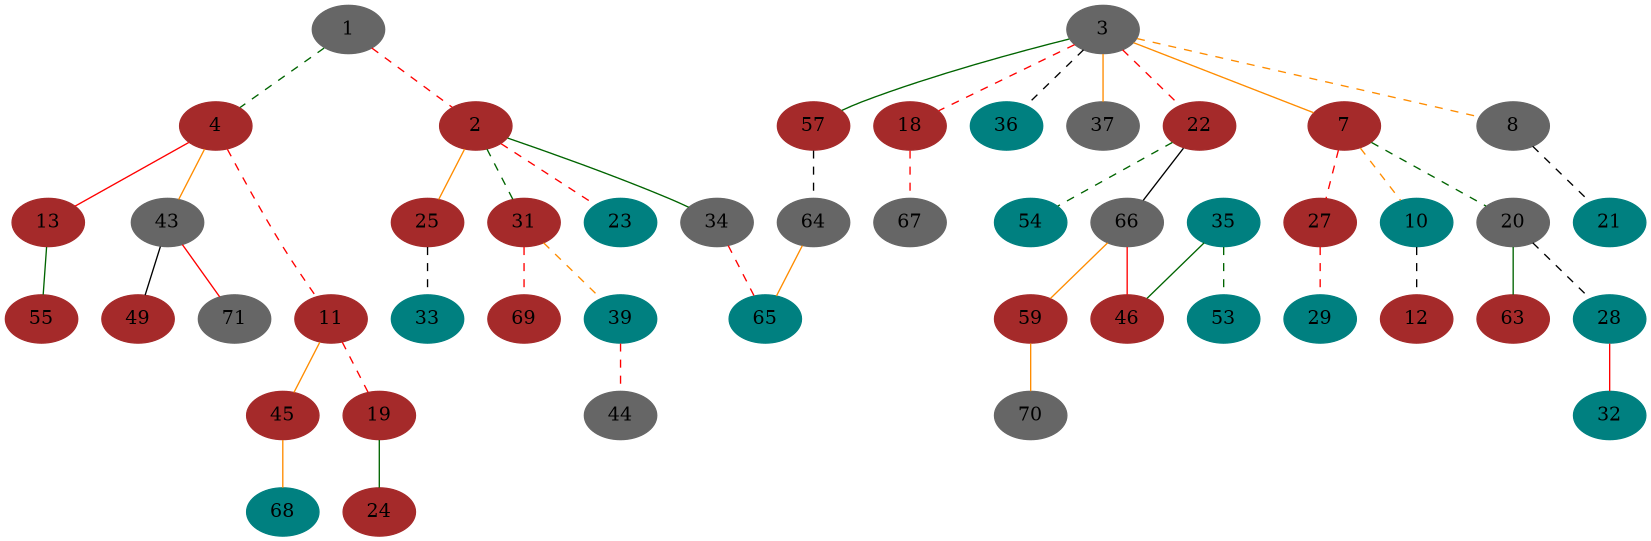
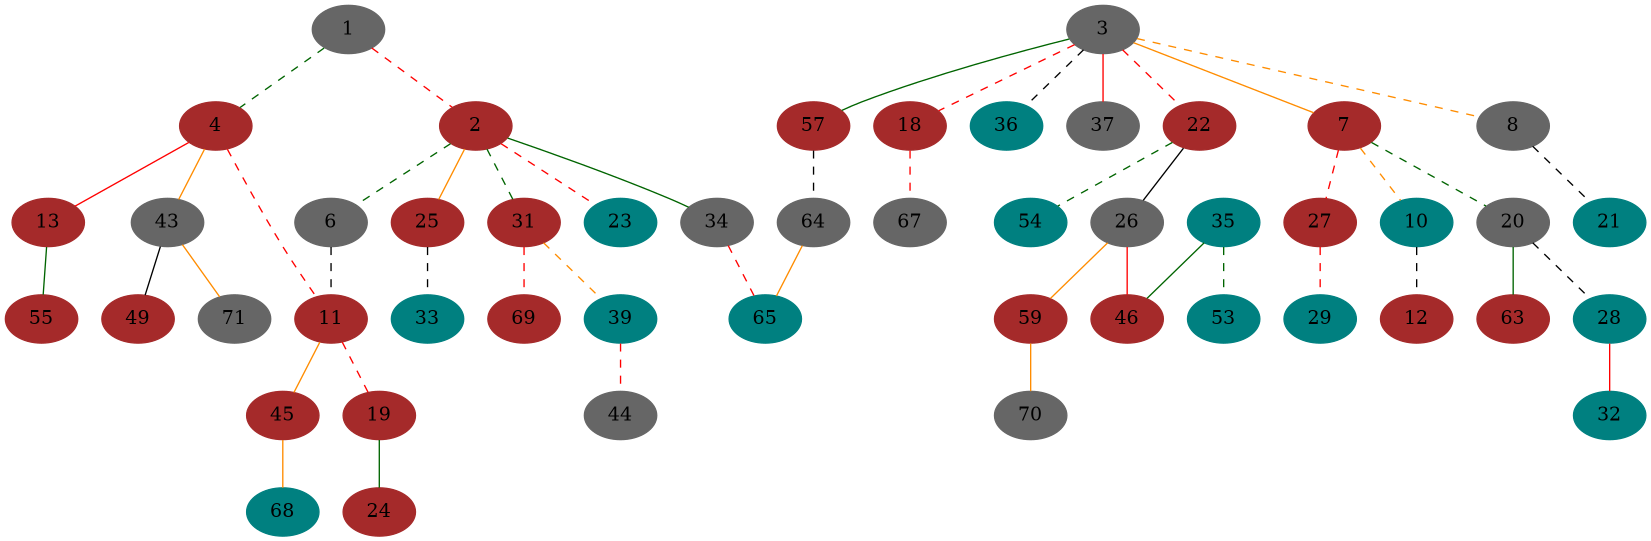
  graph {
    node [color=brown style=filled]
    edge [color=red style=dashed]
    2 [super="+14"]
+   6 [color=gray40]
    23 [color=teal super="+44"]
    25 [super="+56"]
    31 [super="+38"]
    34 [color=gray40]
    1 [color=gray40]
    4 [super="+5"]
    3 [color=gray40 super="+17"]
    7 [super="+9"]
    8 [color=gray40]
    18 [super="+52"]
    22 [super="+42"]
    36 [color=teal]
    37 [color=gray40]
    57
    11 [super="+15"]
    13 [super="+41"]
    43 [color=gray40 super="+60"]
    33 [color=teal]
    39 [color=teal]
    69
    65 [color=teal super="+66"]
    10 [color=teal]
    20 [color=gray40 super="+47"]
    27
    21 [color=teal super="+30"]
    67 [color=gray40]
-   26 [color=gray40 super="+51" label=66]
+   26 [color=gray40 super="+51"]
    54 [color=teal]
    64 [color=gray40]
    19
    45 [super="+48"]
    55
    49 [super="+62"]
    71 [color=gray40]
    12
    28 [color=teal super="+72"]
    63
    29 [color=teal]
    24
    68 [color=teal]
    35 [color=teal super="+50"]
    46 [super="+58"]
    53 [color=teal]
    32 [color=teal]
    59 [super="+61"]
    70 [color=gray40]
    n49 [color=gray40 label=44]
+   2 -- 6 [color=darkgreen]
    2 -- 23
    2 -- 25 [color=darkorange style=solid]
    2 -- 31 [color=darkgreen]
    2 -- 34 [color=darkgreen style=solid]
+   6 -- 11 [color=black]
    25 -- 33 [color=black]
    31 -- 39 [color=darkorange]
    31 -- 69
    34 -- 65
    1 -- 2
    1 -- 4 [color=darkgreen]
    4 -- 11
    4 -- 13 [style=solid]
    4 -- 43 [color=darkorange style=solid]
    3 -- 7 [color=darkorange style=solid]
    3 -- 8 [color=darkorange]
    3 -- 18
    3 -- 22
    3 -- 36 [color=black]
-   3 -- 37 [color=darkorange style=solid]
+   3 -- 37 [style=solid]
    3 -- 57 [color=darkgreen style=solid]
    7 -- 10 [color=darkorange]
    7 -- 20 [color=darkgreen]
    7 -- 27
    8 -- 21 [color=black]
    18 -- 67
    22 -- 26 [color=black style=solid]
    22 -- 54 [color=darkgreen]
    57 -- 64 [color=black]
    11 -- 19
    11 -- 45 [color=darkorange style=solid]
    13 -- 55 [color=darkgreen style=solid]
    43 -- 49 [color=black style=solid weight=2]
-   43 -- 71 [style=solid]
+   43 -- 71 [color=darkorange style=solid]
    39 -- n49
    10 -- 12 [color=black]
    20 -- 28 [color=black]
    20 -- 63 [color=darkgreen style=solid]
    27 -- 29
    26 -- 46 [style=solid]
    26 -- 59 [color=darkorange style=solid]
    64 -- 65 [color=darkorange style=solid]
    19 -- 24 [color=darkgreen style=solid]
    45 -- 68 [color=darkorange style=solid]
    28 -- 32 [style=solid]
    35 -- 46 [color=darkgreen style=solid]
    35 -- 53 [color=darkgreen]
    59 -- 70 [color=darkorange style=solid]
  }
